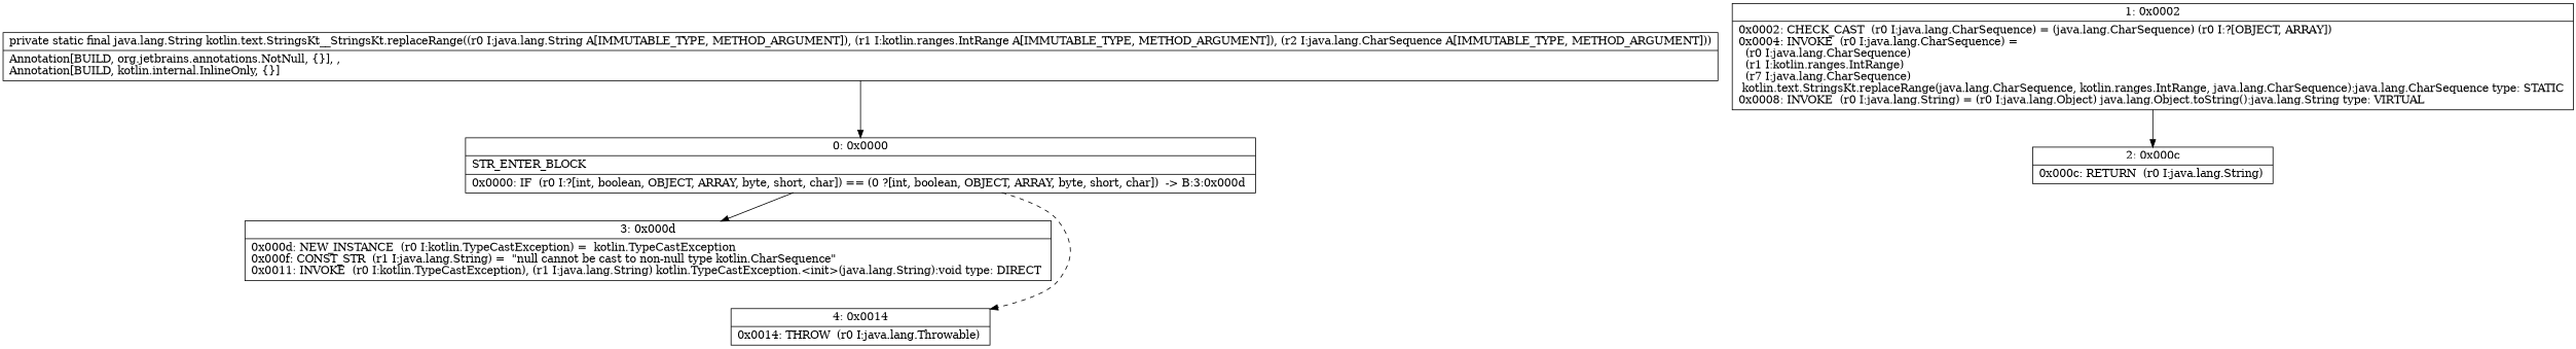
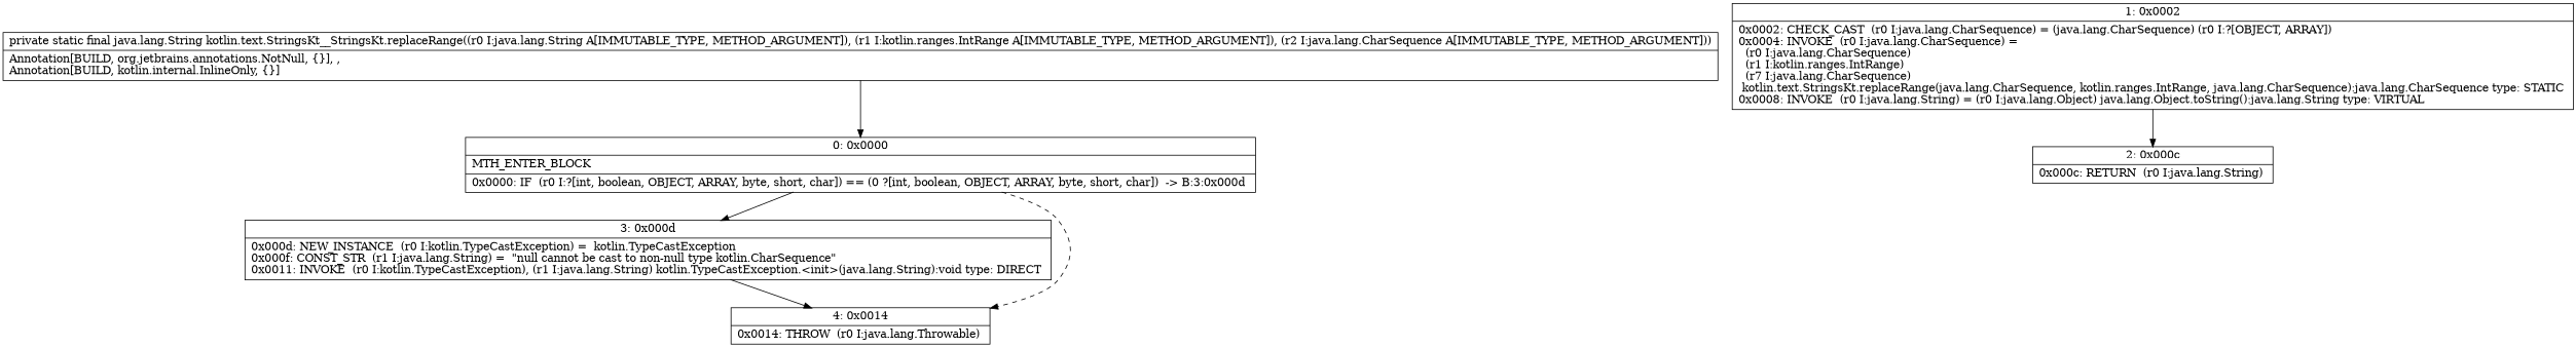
  digraph {
    node [shape=record]
-   n1 [label="{0\:\ 0x0000|STR_ENTER_BLOCK\l|0x0000: IF  (r0 I:?[int, boolean, OBJECT, ARRAY, byte, short, char]) == (0 ?[int, boolean, OBJECT, ARRAY, byte, short, char])  \-\> B:3:0x000d \l}"]
+   n1 [label="{0\:\ 0x0000|MTH_ENTER_BLOCK\l|0x0000: IF  (r0 I:?[int, boolean, OBJECT, ARRAY, byte, short, char]) == (0 ?[int, boolean, OBJECT, ARRAY, byte, short, char])  \-\> B:3:0x000d \l}"]
    n2 [label="{3\:\ 0x000d|0x000d: NEW_INSTANCE  (r0 I:kotlin.TypeCastException) =  kotlin.TypeCastException \l0x000f: CONST_STR  (r1 I:java.lang.String) =  \"null cannot be cast to non\-null type kotlin.CharSequence\" \l0x0011: INVOKE  (r0 I:kotlin.TypeCastException), (r1 I:java.lang.String) kotlin.TypeCastException.\<init\>(java.lang.String):void type: DIRECT \l}"]
    n3 [label="{4\:\ 0x0014|0x0014: THROW  (r0 I:java.lang.Throwable) \l}"]
    n4 [label="{1\:\ 0x0002|0x0002: CHECK_CAST  (r0 I:java.lang.CharSequence) = (java.lang.CharSequence) (r0 I:?[OBJECT, ARRAY]) \l0x0004: INVOKE  (r0 I:java.lang.CharSequence) = \l  (r0 I:java.lang.CharSequence)\l  (r1 I:kotlin.ranges.IntRange)\l  (r7 I:java.lang.CharSequence)\l kotlin.text.StringsKt.replaceRange(java.lang.CharSequence, kotlin.ranges.IntRange, java.lang.CharSequence):java.lang.CharSequence type: STATIC \l0x0008: INVOKE  (r0 I:java.lang.String) = (r0 I:java.lang.Object) java.lang.Object.toString():java.lang.String type: VIRTUAL \l}"]
    n5 [label="{2\:\ 0x000c|0x000c: RETURN  (r0 I:java.lang.String) \l}"]
    n6 [label="{private static final java.lang.String kotlin.text.StringsKt__StringsKt.replaceRange((r0 I:java.lang.String A[IMMUTABLE_TYPE, METHOD_ARGUMENT]), (r1 I:kotlin.ranges.IntRange A[IMMUTABLE_TYPE, METHOD_ARGUMENT]), (r2 I:java.lang.CharSequence A[IMMUTABLE_TYPE, METHOD_ARGUMENT]))  | Annotation[BUILD, org.jetbrains.annotations.NotNull, \{\}], , \lAnnotation[BUILD, kotlin.internal.InlineOnly, \{\}]\l}"]
    n1 -> n2
    n1 -> n3 [style=dashed]
+   n2 -> n3
    n4 -> n5
    n6 -> n1
  }
